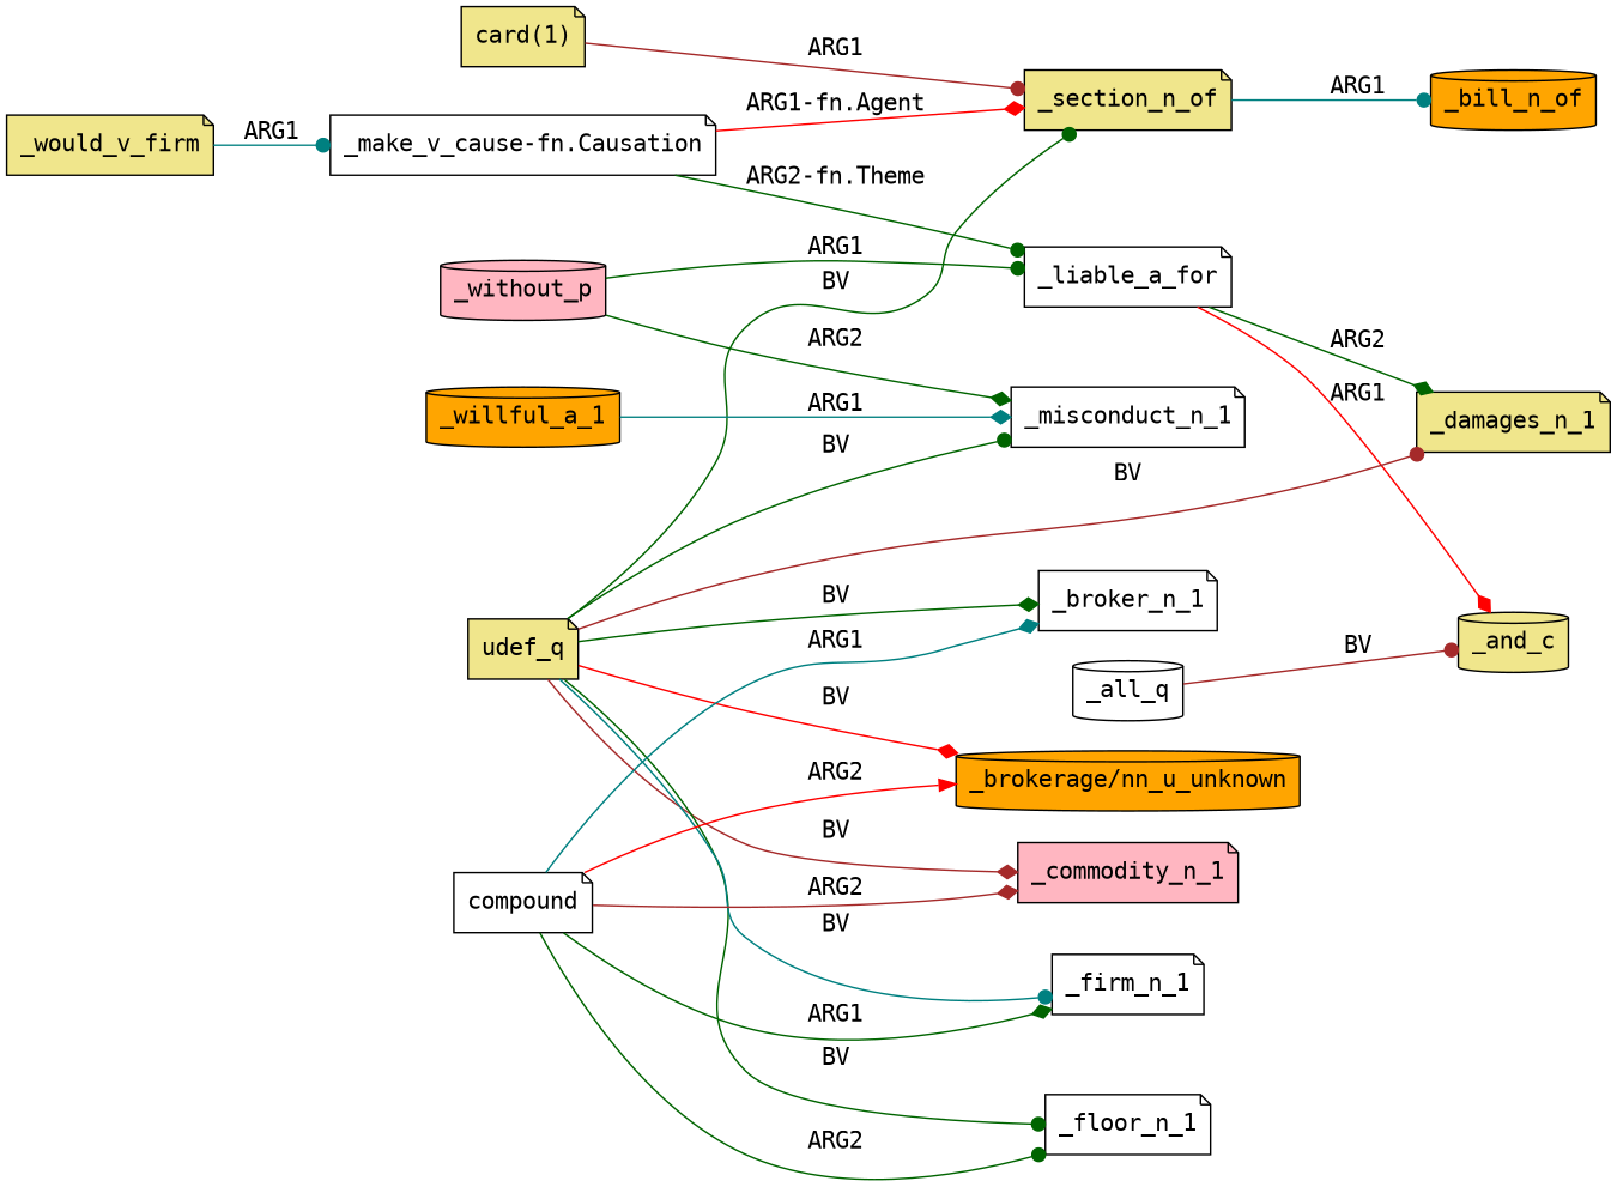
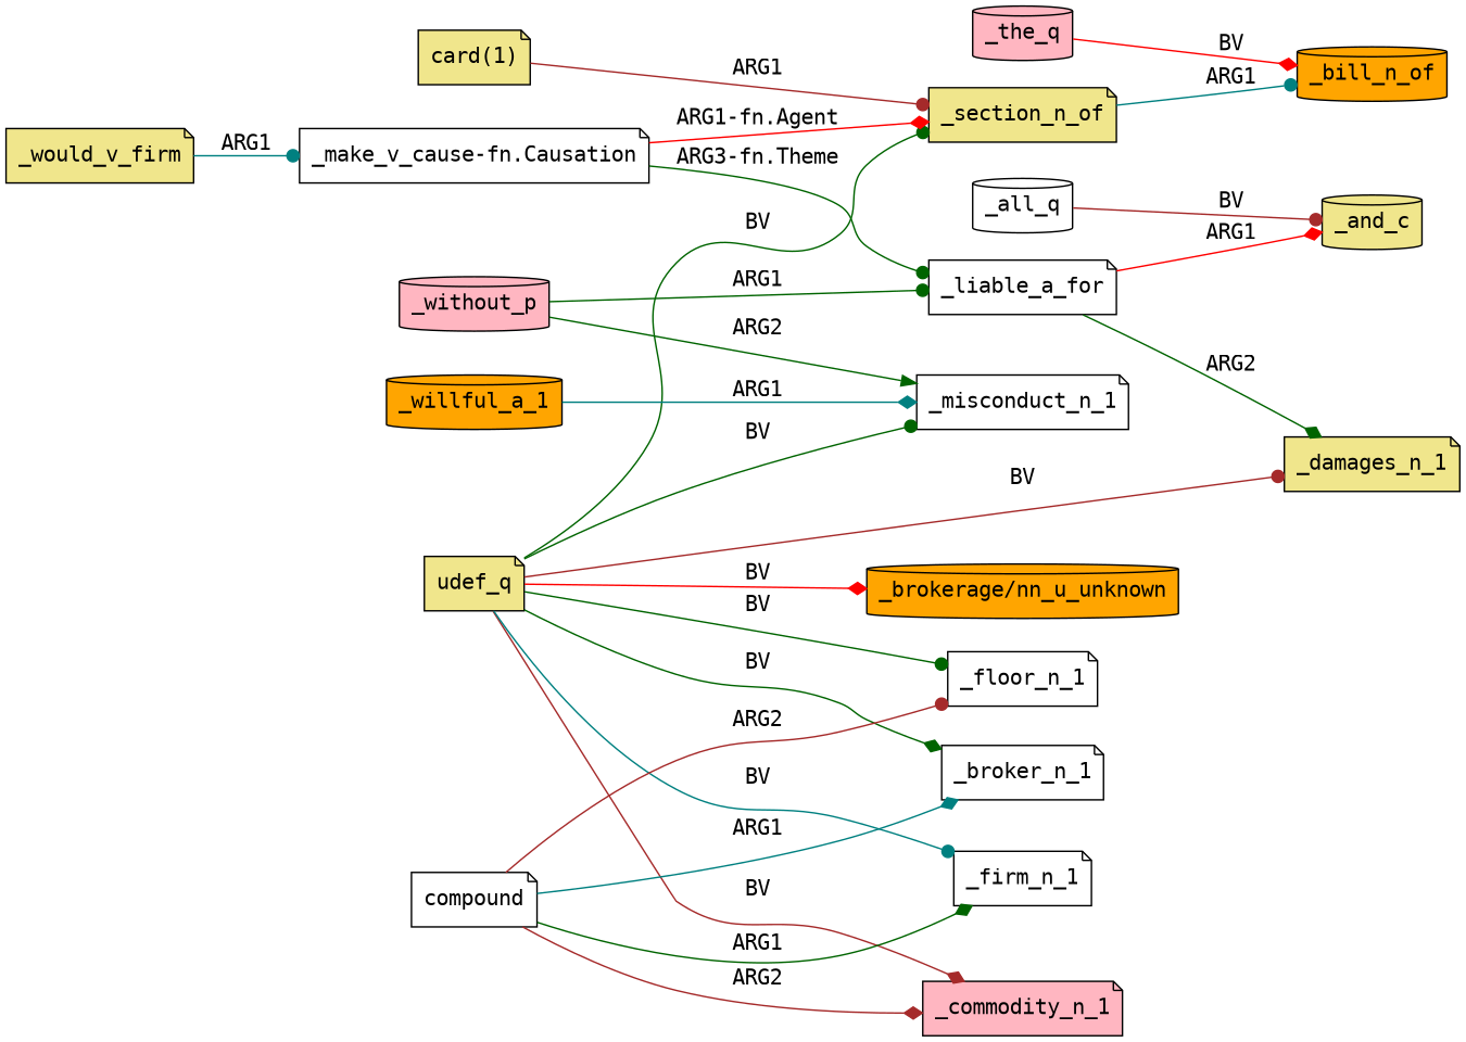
  digraph {
    fontname="DejaVu Sans Mono"
    rankdir=LR
    node [fillcolor=white fontname="DejaVu Sans Mono" shape=note style=filled]
    edge [arrowhead=dot color=darkgreen fontname="DejaVu Sans Mono"]
+   _the_q [fillcolor=lightpink shape=cylinder]
    _bill_n_of [fillcolor=orange shape=cylinder]
    _and_c [fillcolor=khaki shape=cylinder]
    _liable_a_for
    _damages_n_1 [fillcolor=khaki]
    udef_q [fillcolor=khaki]
    _commodity_n_1 [fillcolor=lightpink]
    _section_n_of [fillcolor=khaki]
    _floor_n_1
    _firm_n_1
    "_brokerage/nn_u_unknown" [fillcolor=orange shape=cylinder]
    _misconduct_n_1
    _broker_n_1
    "card(1)" [fillcolor=khaki]
    compound
    _without_p [fillcolor=lightpink shape=cylinder]
    _all_q [shape=cylinder]
    "_make_v_cause-fn.Causation"
    n19 [fillcolor=khaki label=_would_v_firm]
    _willful_a_1 [fillcolor=orange shape=cylinder]
+   _the_q -> _bill_n_of [arrowhead=diamond color=red label=BV]
    _liable_a_for -> _and_c [arrowhead=diamond color=red label=ARG1]
    _liable_a_for -> _damages_n_1 [arrowhead=diamond label=ARG2]
    udef_q -> _damages_n_1 [color=brown label=BV]
    udef_q -> _commodity_n_1 [arrowhead=diamond color=brown label=BV]
    udef_q -> _section_n_of [label=BV]
    udef_q -> _floor_n_1 [label=BV]
    udef_q -> _firm_n_1 [color=teal label=BV]
    udef_q -> "_brokerage/nn_u_unknown" [arrowhead=diamond color=red label=BV]
    udef_q -> _misconduct_n_1 [label=BV]
    udef_q -> _broker_n_1 [arrowhead=diamond label=BV]
    _section_n_of -> _bill_n_of [color=teal label=ARG1]
    "card(1)" -> _section_n_of [color=brown label=ARG1]
    compound -> _commodity_n_1 [arrowhead=diamond color=brown label=ARG2]
-   compound -> _floor_n_1 [label=ARG2]
+   compound -> _floor_n_1 [color=brown label=ARG2]
    compound -> _firm_n_1 [arrowhead=diamond label=ARG1]
-   compound -> "_brokerage/nn_u_unknown" [arrowhead=normal color=red label=ARG2]
    compound -> _broker_n_1 [arrowhead=diamond color=teal label=ARG1]
    _without_p -> _liable_a_for [label=ARG1]
-   _without_p -> _misconduct_n_1 [arrowhead=diamond label=ARG2]
+   _without_p -> _misconduct_n_1 [arrowhead=normal label=ARG2]
    _all_q -> _and_c [color=brown label=BV]
-   "_make_v_cause-fn.Causation" -> _liable_a_for [label="ARG2-fn.Theme"]
+   "_make_v_cause-fn.Causation" -> _liable_a_for [label="ARG3-fn.Theme"]
    "_make_v_cause-fn.Causation" -> _section_n_of [arrowhead=diamond color=red label="ARG1-fn.Agent"]
    n19 -> "_make_v_cause-fn.Causation" [color=teal label=ARG1]
    _willful_a_1 -> _misconduct_n_1 [arrowhead=diamond color=teal label=ARG1]
  }
